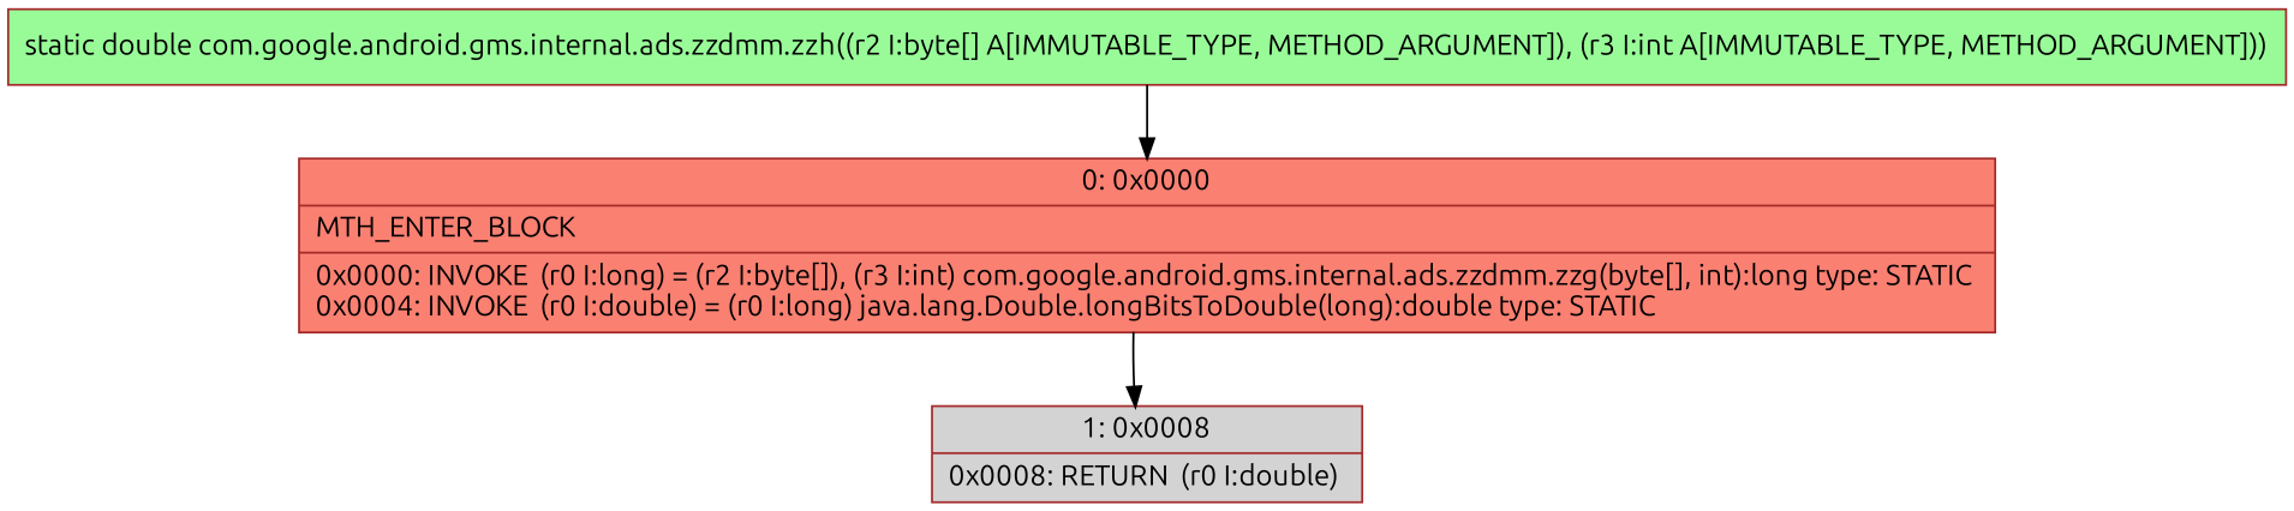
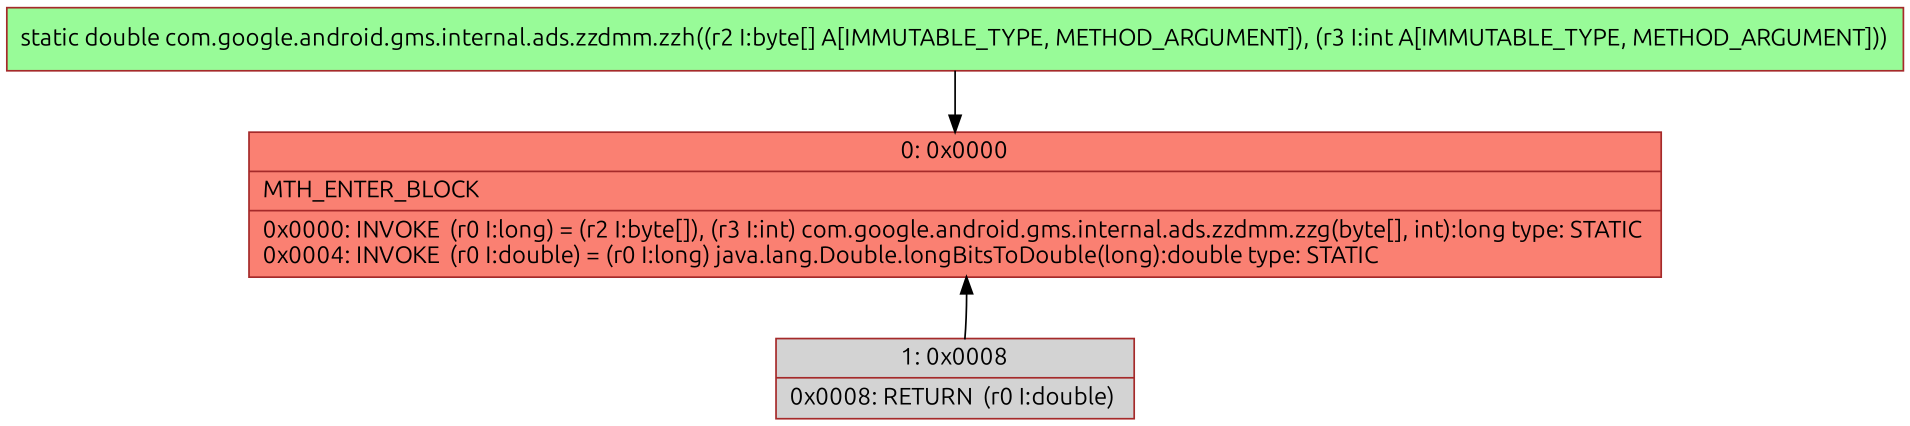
  digraph {
    fontname=Ubuntu
    node [shape=record style=filled color=brown fontname=Ubuntu]
    edge [fontname=Ubuntu]
    n1 [label="{0\:\ 0x0000|MTH_ENTER_BLOCK\l|0x0000: INVOKE  (r0 I:long) = (r2 I:byte[]), (r3 I:int) com.google.android.gms.internal.ads.zzdmm.zzg(byte[], int):long type: STATIC \l0x0004: INVOKE  (r0 I:double) = (r0 I:long) java.lang.Double.longBitsToDouble(long):double type: STATIC \l}" fillcolor=salmon]
    n2 [label="{1\:\ 0x0008|0x0008: RETURN  (r0 I:double) \l}" fillcolor=lightgrey]
    n3 [label="{static double com.google.android.gms.internal.ads.zzdmm.zzh((r2 I:byte[] A[IMMUTABLE_TYPE, METHOD_ARGUMENT]), (r3 I:int A[IMMUTABLE_TYPE, METHOD_ARGUMENT])) }" fillcolor=palegreen]
-   n1 -> n2
+   n2 -> n1
    n3 -> n1
  }
